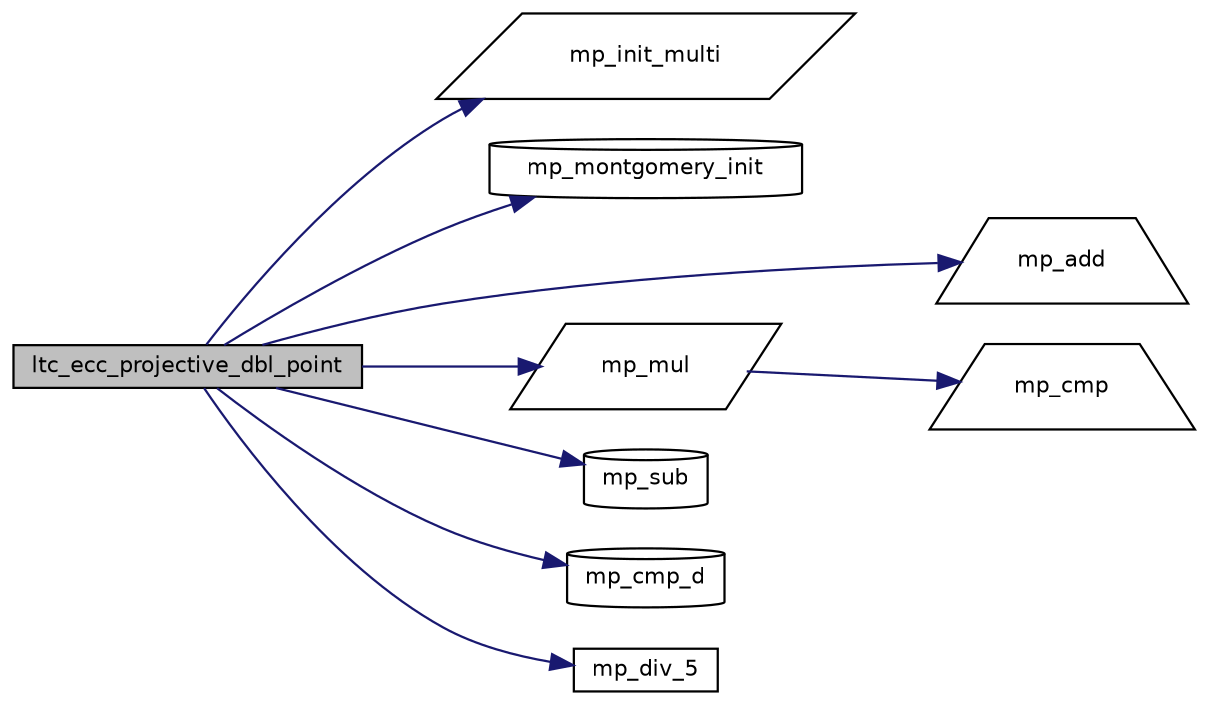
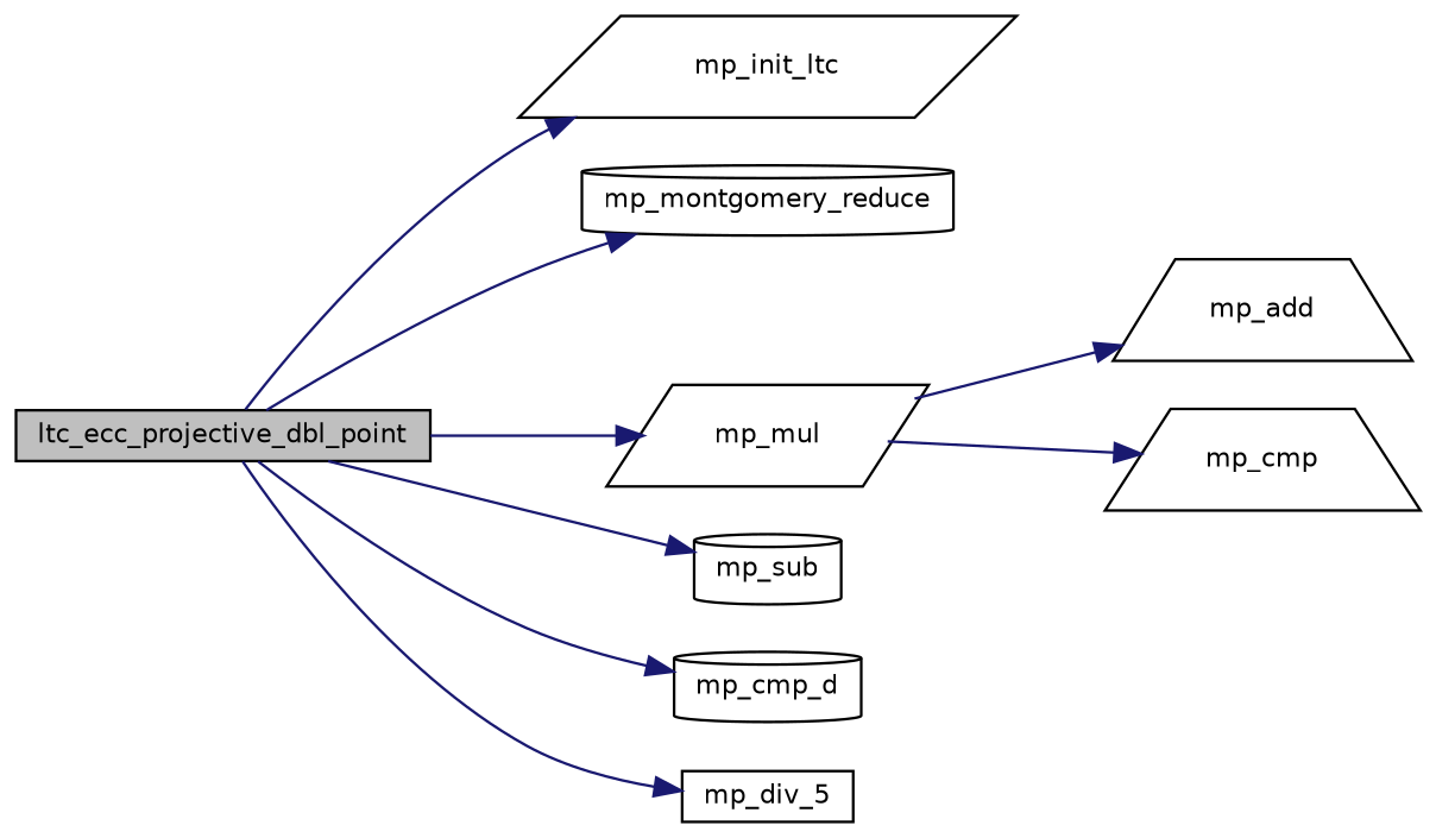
  digraph {
    rankdir=LR
    node [color=black fillcolor=white fontname=Helvetica fontsize=10 shape=cylinder style=filled]
    edge [color=midnightblue fontname=Helvetica fontsize=10 labelfontname=Helvetica labelfontsize=10 style=solid]
    n1 [fillcolor=grey75 fontcolor=black height=0.2 label=ltc_ecc_projective_dbl_point shape=box width=0.4]
-   n2 [height=0.2 label=mp_init_multi shape=parallelogram width=0.4]
-   n3 [height=0.2 label=mp_montgomery_init width=0.4]
+   n2 [height=0.2 label=mp_init_ltc shape=parallelogram width=0.4]
+   n3 [height=0.2 label=mp_montgomery_reduce width=0.4]
    n4 [height=0.2 label=mp_mul shape=parallelogram width=0.4]
    n5 [height=0.2 label=mp_add shape=trapezium width=0.4]
    n6 [height=0.2 label=mp_sub width=0.4]
    n7 [height=0.2 label=mp_cmp_d width=0.4]
    n8 [height=0.2 label=mp_div_5 shape=box width=0.4]
    n9 [height=0.2 label=mp_cmp shape=trapezium width=0.4]
    n1 -> n2
    n1 -> n3
    n1 -> n4
-   n1 -> n5
+   n4 -> n5
    n1 -> n6
    n1 -> n7
    n1 -> n8
    n4 -> n9
  }
